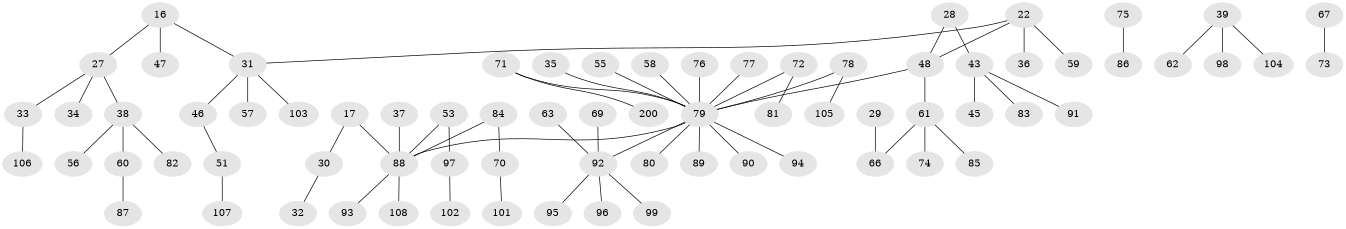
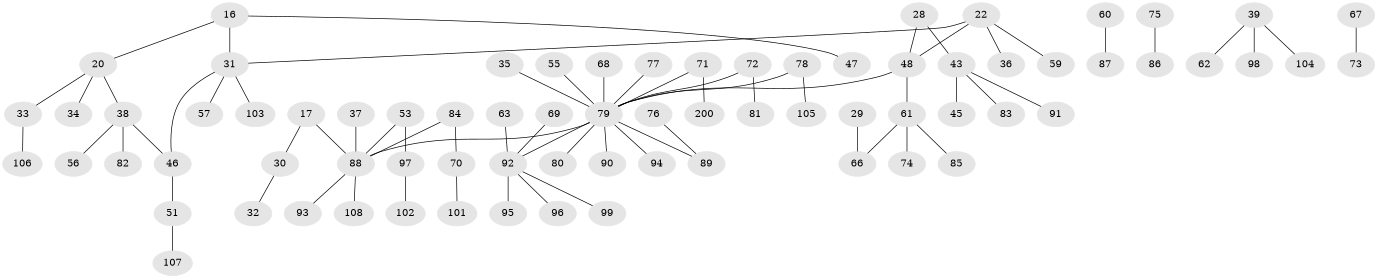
  graph {
    node [color=gray90 style=filled]
    16 [super="+14"]
-   20 [label=27]
+   20
    47
    31
    33
    34
    38
    22 [super="+7"]
    48 [super="+8"]
    36
    59
    n12 [label=17]
    30
    88 [super="+28+12+13+15"]
    32
    93
    108
    106
    56
    60
    82
    43 [super="+25"]
    45
    83
    91
    n26 [label=28]
    79 [super="+40+50"]
    61 [super="+4"]
    46
    57
    103
    75
    86
    92 [super="+65+84"]
    80
    89
    90
    94
    66 [super="+18"]
    29
    51
    35
    37
    87
    74
    85
    39
    62
    98
    104
    107
    53
    97
    102
    55
    95
    96
    99
    63
    n60 [label=84]
    70
    101
    67
    73
-   68 [label=58]
+   68
    69
    71
    n68 [label=200]
    72
    81
    76
    77
    78
    105
    16 -- 20
    16 -- 47
    16 -- 31
    20 -- 33
    20 -- 34
    20 -- 38
    31 -- 46
    31 -- 57
    31 -- 103
    33 -- 106
    38 -- 56
-   38 -- 60
+   38 -- 46
    38 -- 82
    22 -- 31
    22 -- 48
    22 -- 36
    22 -- 59
    48 -- 79
    48 -- 61
    n12 -- 30
    n12 -- 88
    30 -- 32
    88 -- 93
    88 -- 108
    60 -- 87
    43 -- 45
    43 -- 83
    43 -- 91
    n26 -- 48
    n26 -- 43
    79 -- 88
    79 -- 92
    79 -- 80
    79 -- 89
    79 -- 90
    79 -- 94
    61 -- 66
    61 -- 74
    61 -- 85
    46 -- 51
    75 -- 86
    92 -- 95
    92 -- 96
    92 -- 99
    29 -- 66
    51 -- 107
    35 -- 79
    37 -- 88
    39 -- 62
    39 -- 98
    39 -- 104
    53 -- 88
    53 -- 97
    97 -- 102
    55 -- 79
    63 -- 92
    n60 -- 88
    n60 -- 70
    70 -- 101
    67 -- 73
    68 -- 79
    69 -- 92
    71 -- 79
    71 -- n68
    72 -- 79
    72 -- 81
-   76 -- 79
+   76 -- 89
    77 -- 79
    78 -- 79
    78 -- 105
  }
